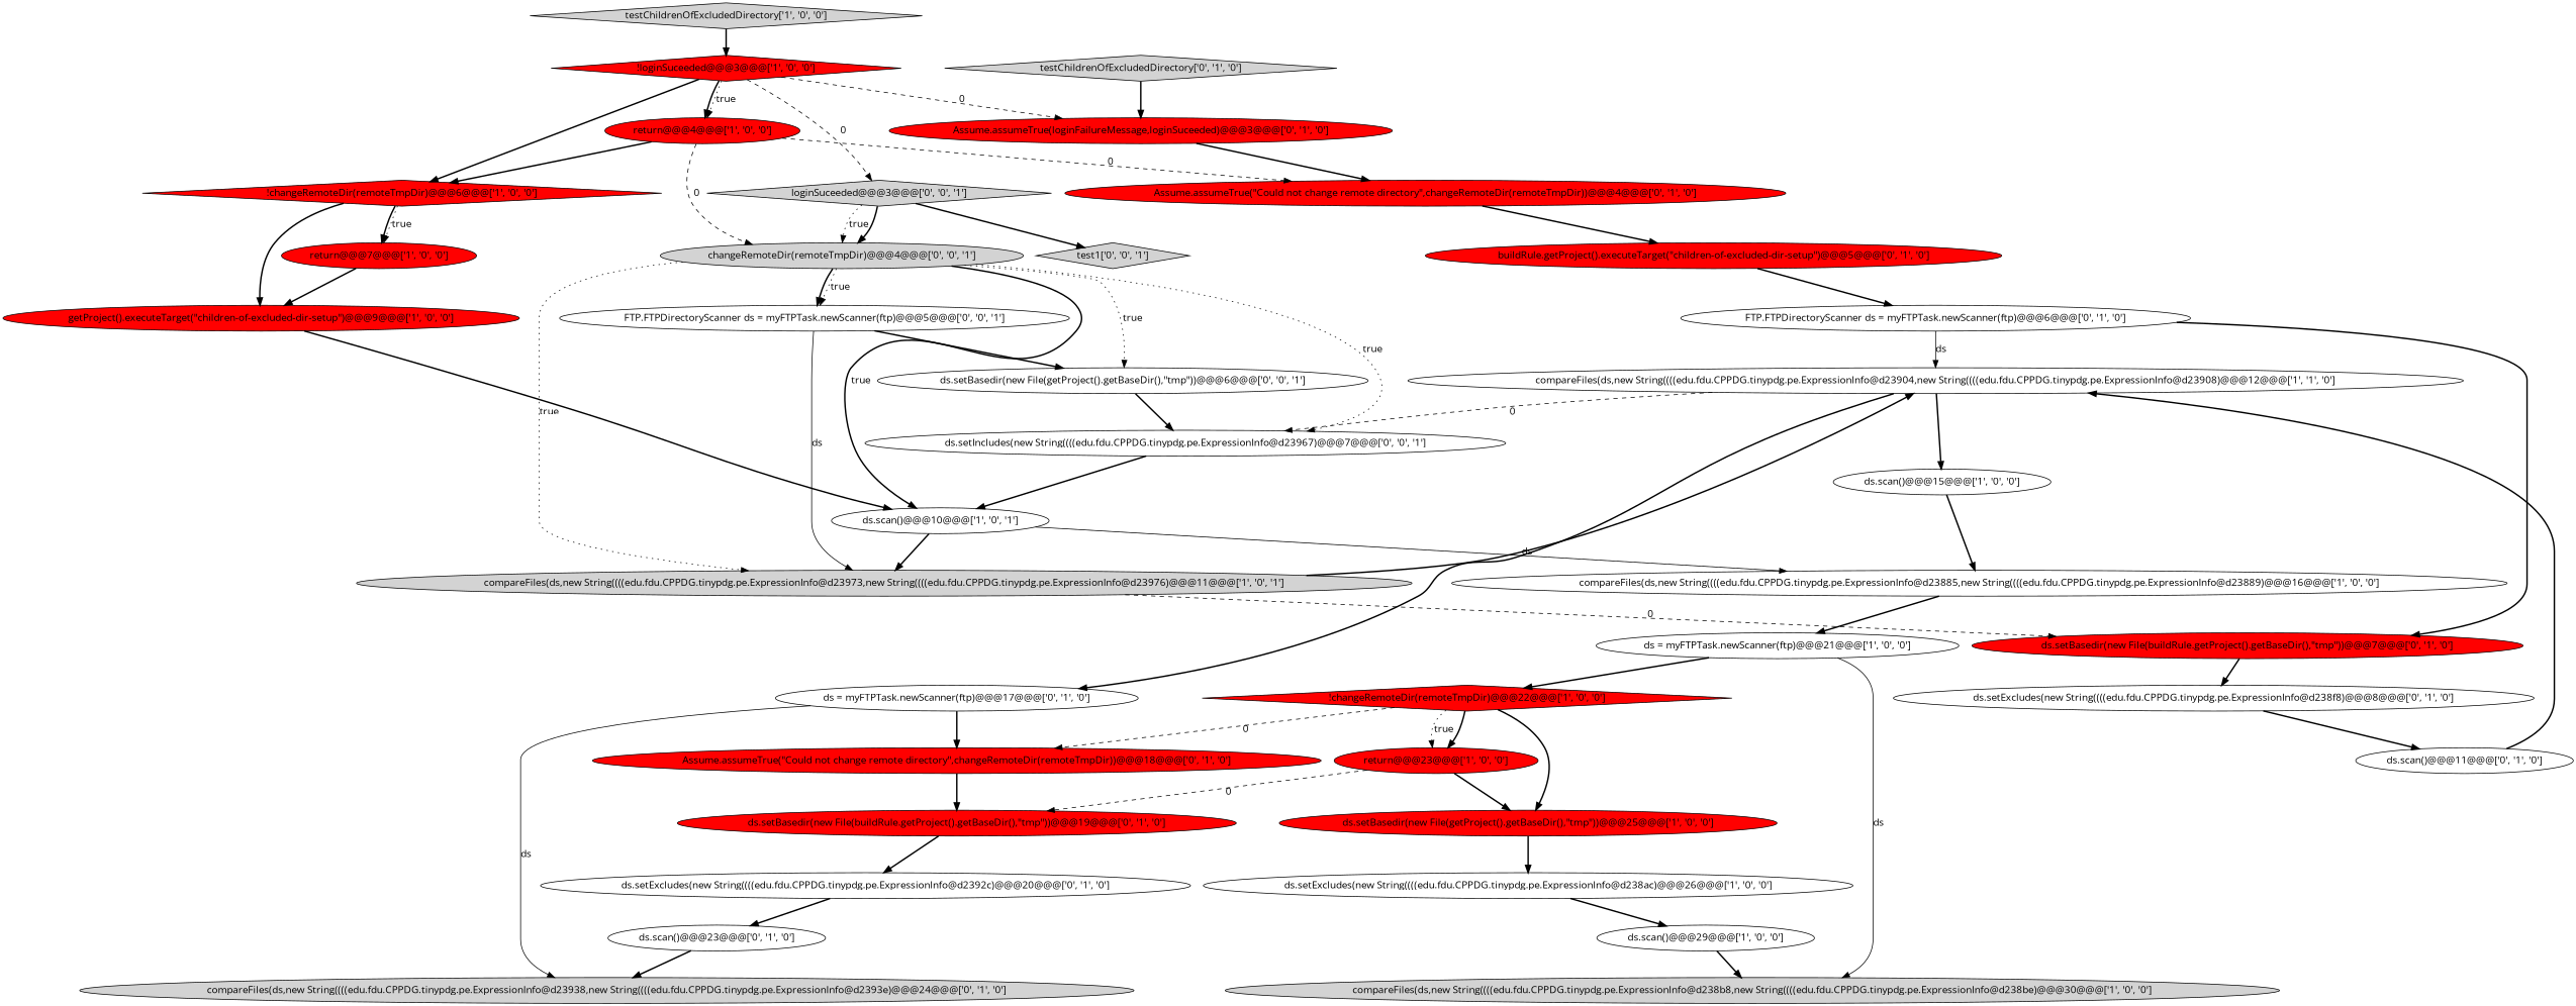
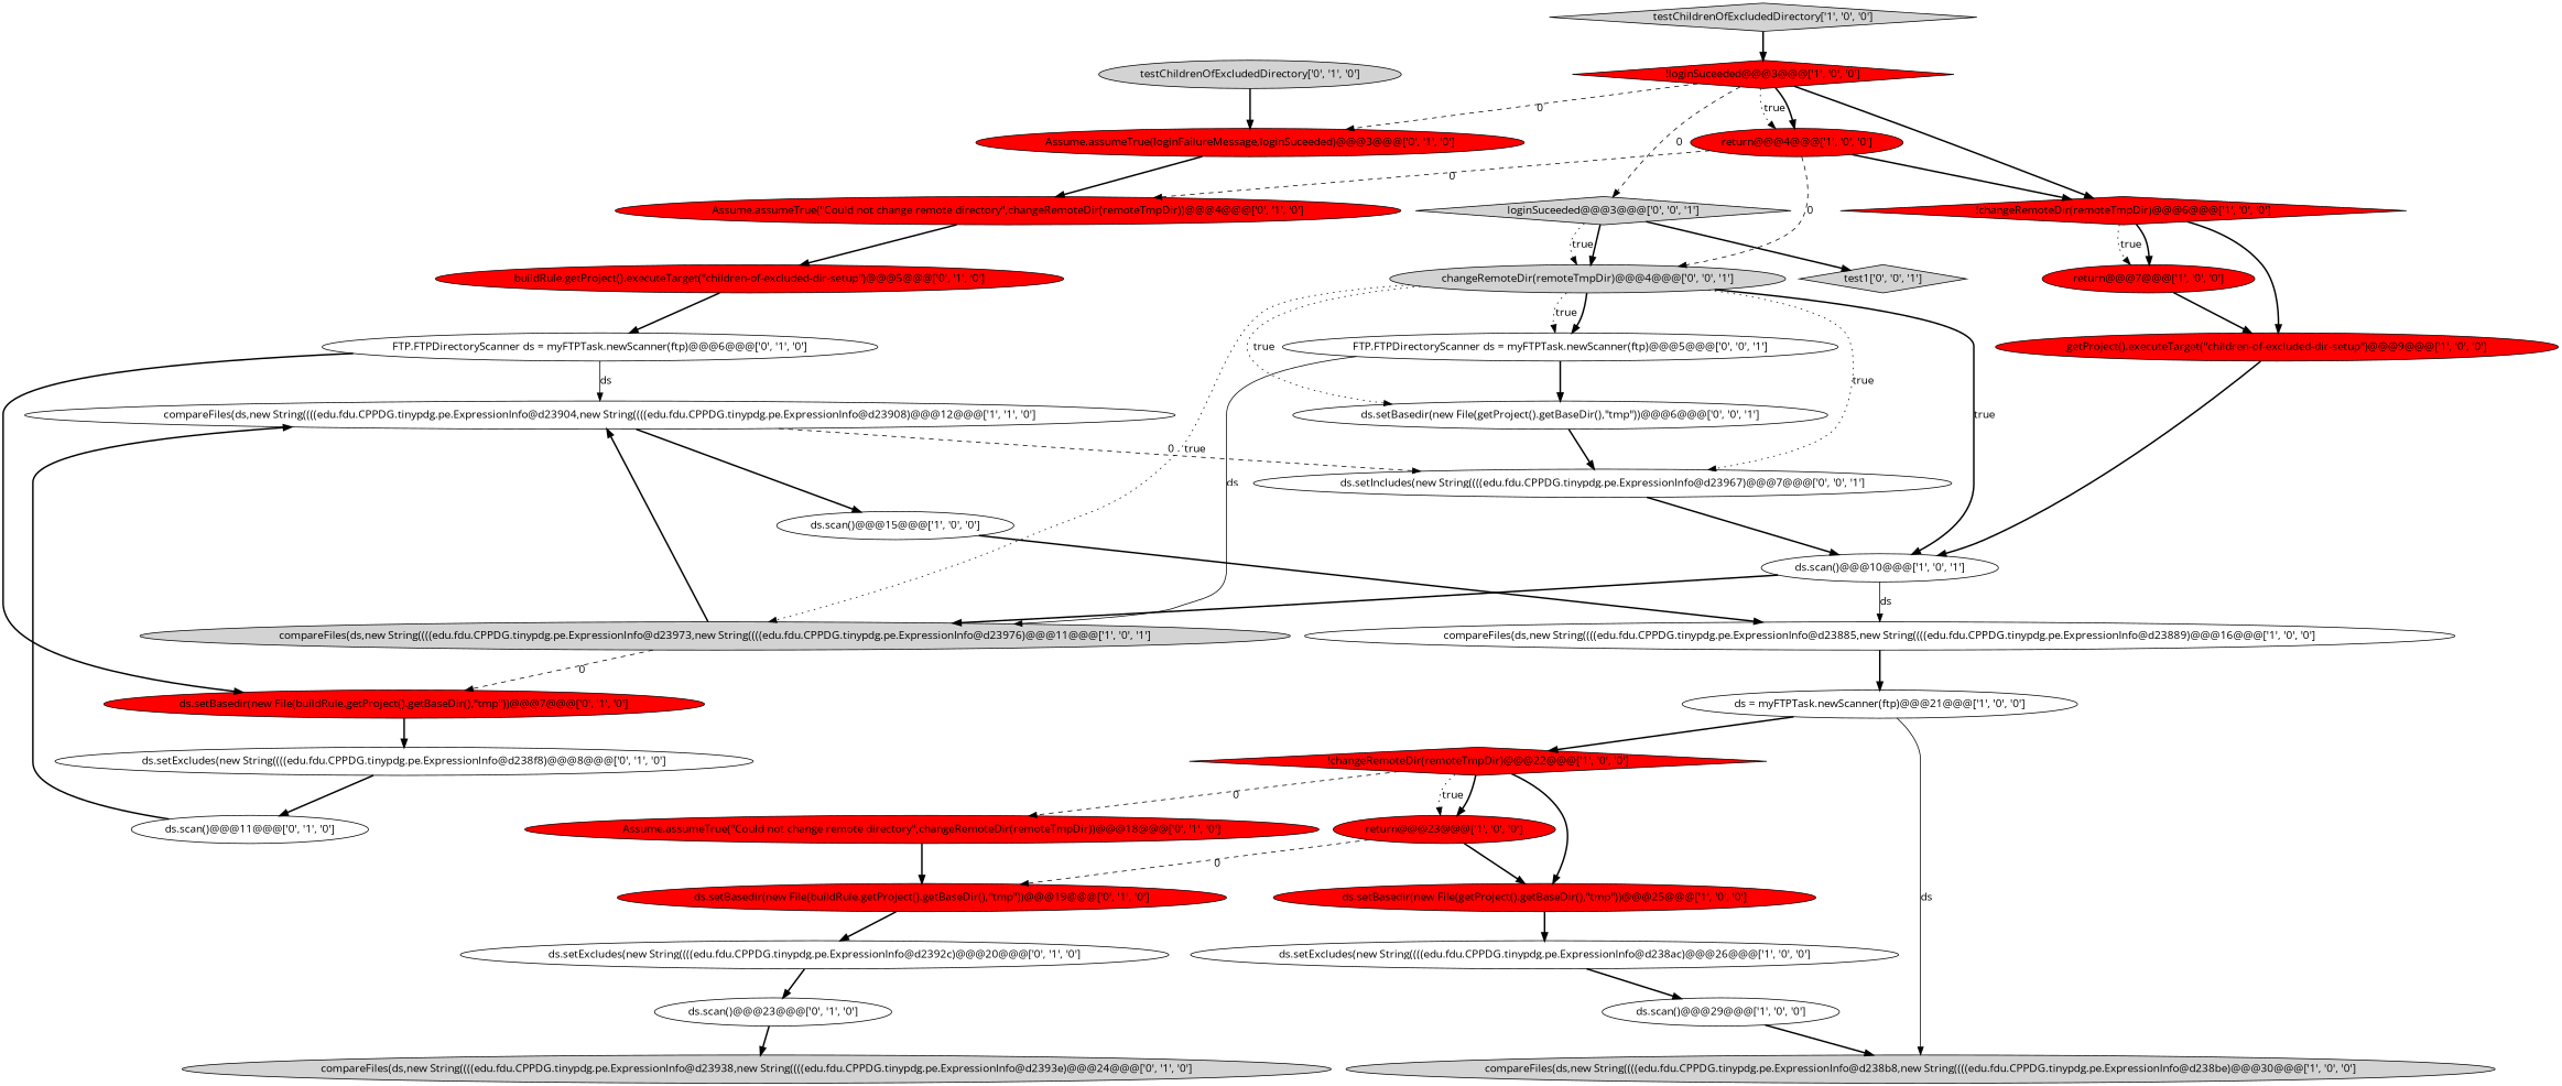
  digraph {
    fontname="Open Sans"
    node [fillcolor=white fontname="Open Sans" shape=ellipse style=filled]
    edge [fontname="Open Sans" style=bold]
    n1 [fillcolor=red label="buildRule.getProject().executeTarget(\"children-of-excluded-dir-setup\")@@@5@@@['0', '1', '0']"]
    n2 [label="FTP.FTPDirectoryScanner ds = myFTPTask.newScanner(ftp)@@@6@@@['0', '1', '0']"]
    n3 [label="compareFiles(ds,new String((((edu.fdu.CPPDG.tinypdg.pe.ExpressionInfo@d23904,new String((((edu.fdu.CPPDG.tinypdg.pe.ExpressionInfo@d23908)@@@12@@@['1', '1', '0']"]
    n4 [fillcolor=red label="ds.setBasedir(new File(buildRule.getProject().getBaseDir(),\"tmp\"))@@@7@@@['0', '1', '0']"]
    n5 [fillcolor=red label="Assume.assumeTrue(\"Could not change remote directory\",changeRemoteDir(remoteTmpDir))@@@18@@@['0', '1', '0']"]
    n6 [fillcolor=red label="ds.setBasedir(new File(buildRule.getProject().getBaseDir(),\"tmp\"))@@@19@@@['0', '1', '0']"]
    n7 [label="ds.setExcludes(new String((((edu.fdu.CPPDG.tinypdg.pe.ExpressionInfo@d2392c)@@@20@@@['0', '1', '0']"]
    n8 [fillcolor=red label="ds.setBasedir(new File(getProject().getBaseDir(),\"tmp\"))@@@25@@@['1', '0', '0']"]
    n9 [label="ds.setExcludes(new String((((edu.fdu.CPPDG.tinypdg.pe.ExpressionInfo@d238ac)@@@26@@@['1', '0', '0']"]
    n10 [label="ds.scan()@@@29@@@['1', '0', '0']"]
    n11 [label="ds.scan()@@@11@@@['0', '1', '0']"]
    n12 [label="ds.setIncludes(new String((((edu.fdu.CPPDG.tinypdg.pe.ExpressionInfo@d23967)@@@7@@@['0', '0', '1']"]
-   n13 [label="ds = myFTPTask.newScanner(ftp)@@@17@@@['0', '1', '0']"]
    n14 [label="ds.scan()@@@15@@@['1', '0', '0']"]
    n15 [label="compareFiles(ds,new String((((edu.fdu.CPPDG.tinypdg.pe.ExpressionInfo@d23885,new String((((edu.fdu.CPPDG.tinypdg.pe.ExpressionInfo@d23889)@@@16@@@['1', '0', '0']"]
    n16 [label="ds = myFTPTask.newScanner(ftp)@@@21@@@['1', '0', '0']"]
    n17 [fillcolor=red label="!changeRemoteDir(remoteTmpDir)@@@22@@@['1', '0', '0']" shape=diamond]
    n18 [fillcolor=lightgray label="compareFiles(ds,new String((((edu.fdu.CPPDG.tinypdg.pe.ExpressionInfo@d238b8,new String((((edu.fdu.CPPDG.tinypdg.pe.ExpressionInfo@d238be)@@@30@@@['1', '0', '0']"]
    n19 [fillcolor=red label="Assume.assumeTrue(loginFailureMessage,loginSuceeded)@@@3@@@['0', '1', '0']"]
    n20 [fillcolor=red label="Assume.assumeTrue(\"Could not change remote directory\",changeRemoteDir(remoteTmpDir))@@@4@@@['0', '1', '0']"]
    n21 [fillcolor=lightgray label="test1['0', '0', '1']" shape=diamond]
    n22 [fillcolor=lightgray label="loginSuceeded@@@3@@@['0', '0', '1']" shape=diamond]
    n23 [fillcolor=lightgray label="changeRemoteDir(remoteTmpDir)@@@4@@@['0', '0', '1']"]
    n24 [fillcolor=red label="!changeRemoteDir(remoteTmpDir)@@@6@@@['1', '0', '0']" shape=diamond]
    n25 [fillcolor=red label="return@@@7@@@['1', '0', '0']"]
    n26 [fillcolor=red label="getProject().executeTarget(\"children-of-excluded-dir-setup\")@@@9@@@['1', '0', '0']"]
    n27 [label="ds.scan()@@@10@@@['1', '0', '1']"]
    n28 [fillcolor=red label="!loginSuceeded@@@3@@@['1', '0', '0']" shape=diamond]
    n29 [fillcolor=red label="return@@@4@@@['1', '0', '0']"]
    n30 [label="ds.setExcludes(new String((((edu.fdu.CPPDG.tinypdg.pe.ExpressionInfo@d238f8)@@@8@@@['0', '1', '0']"]
    n31 [label="ds.setBasedir(new File(getProject().getBaseDir(),\"tmp\"))@@@6@@@['0', '0', '1']"]
    n32 [fillcolor=red label="return@@@23@@@['1', '0', '0']"]
    n33 [fillcolor=lightgray label="compareFiles(ds,new String((((edu.fdu.CPPDG.tinypdg.pe.ExpressionInfo@d23938,new String((((edu.fdu.CPPDG.tinypdg.pe.ExpressionInfo@d2393e)@@@24@@@['0', '1', '0']"]
    n34 [label="FTP.FTPDirectoryScanner ds = myFTPTask.newScanner(ftp)@@@5@@@['0', '0', '1']"]
    n35 [fillcolor=lightgray label="compareFiles(ds,new String((((edu.fdu.CPPDG.tinypdg.pe.ExpressionInfo@d23973,new String((((edu.fdu.CPPDG.tinypdg.pe.ExpressionInfo@d23976)@@@11@@@['1', '0', '1']"]
    n36 [fillcolor=lightgray label="testChildrenOfExcludedDirectory['1', '0', '0']" shape=diamond]
    n37 [label="ds.scan()@@@23@@@['0', '1', '0']"]
-   n38 [fillcolor=lightgray label="testChildrenOfExcludedDirectory['0', '1', '0']" shape=diamond]
+   n38 [fillcolor=lightgray label="testChildrenOfExcludedDirectory['0', '1', '0']"]
    n1 -> n2
    n2 -> n3 [label=ds style=solid]
    n2 -> n4
    n3 -> n12 [label=0 style=dashed]
-   n3 -> n13
    n3 -> n14
    n4 -> n30
    n5 -> n6
    n6 -> n7
    n7 -> n37
    n8 -> n9
    n9 -> n10
    n10 -> n18
    n11 -> n3
    n12 -> n27
-   n13 -> n5
-   n13 -> n33 [label=ds style=solid]
    n14 -> n15
    n15 -> n16
    n16 -> n17
    n16 -> n18 [label=ds style=solid]
    n17 -> n5 [label=0 style=dashed]
    n17 -> n8
    n17 -> n32
    n17 -> n32 [label=true style=dotted]
    n19 -> n20
    n20 -> n1
    n22 -> n21
    n22 -> n23 [label=true style=dotted]
    n22 -> n23
    n23 -> n12 [label=true style=dotted]
    n23 -> n27 [label=true]
    n23 -> n31 [label=true style=dotted]
    n23 -> n34
    n23 -> n34 [label=true style=dotted]
    n23 -> n35 [label=true style=dotted]
    n24 -> n25
    n24 -> n25 [label=true style=dotted]
    n24 -> n26
    n25 -> n26
    n26 -> n27
    n27 -> n15 [label=ds style=solid]
    n27 -> n35
    n28 -> n19 [label=0 style=dashed]
    n28 -> n22 [label=0 style=dashed]
    n28 -> n24
    n28 -> n29 [label=true style=dotted]
    n28 -> n29
    n29 -> n20 [label=0 style=dashed]
    n29 -> n23 [label=0 style=dashed]
    n29 -> n24
    n30 -> n11
    n31 -> n12
    n32 -> n6 [label=0 style=dashed]
    n32 -> n8
    n34 -> n31
    n34 -> n35 [label=ds style=solid]
    n35 -> n3
    n35 -> n4 [label=0 style=dashed]
    n36 -> n28
    n37 -> n33
    n38 -> n19
  }
